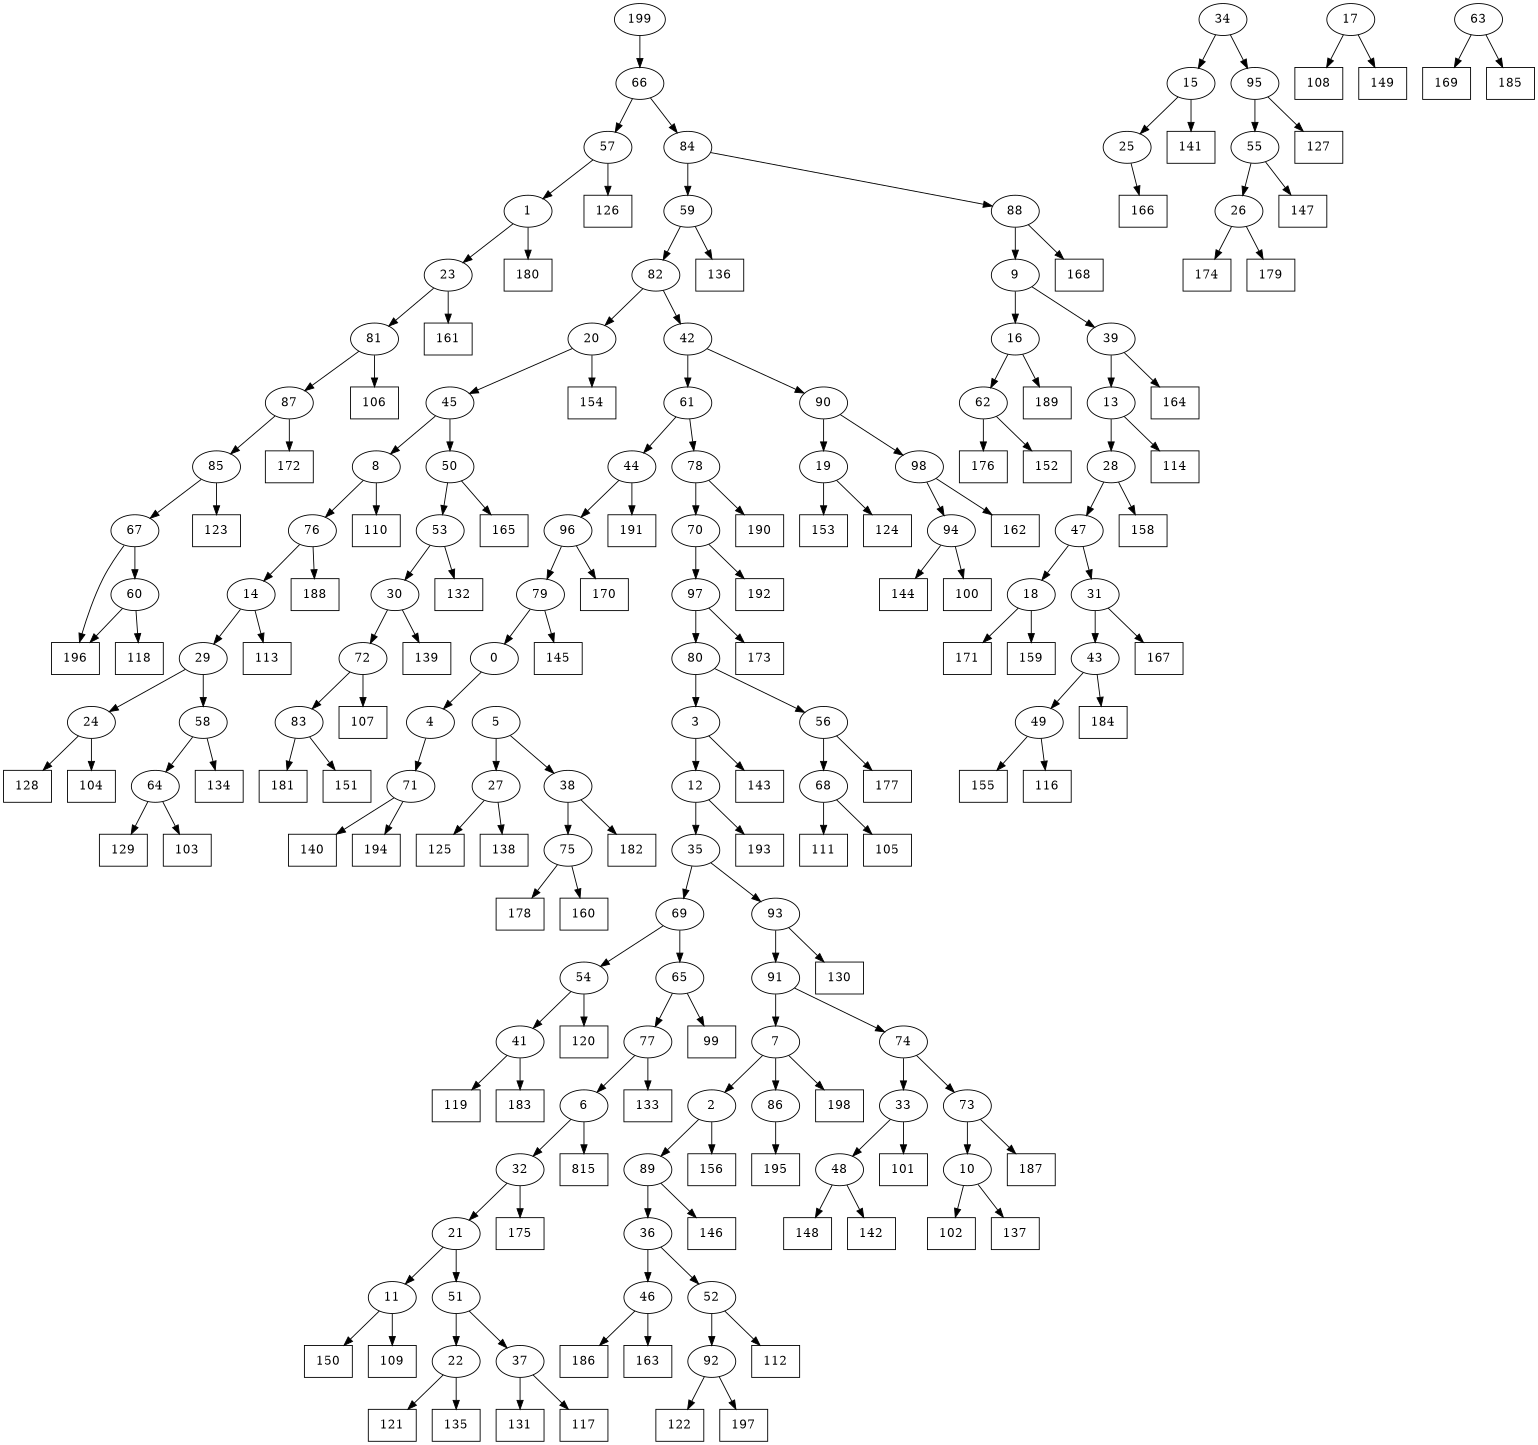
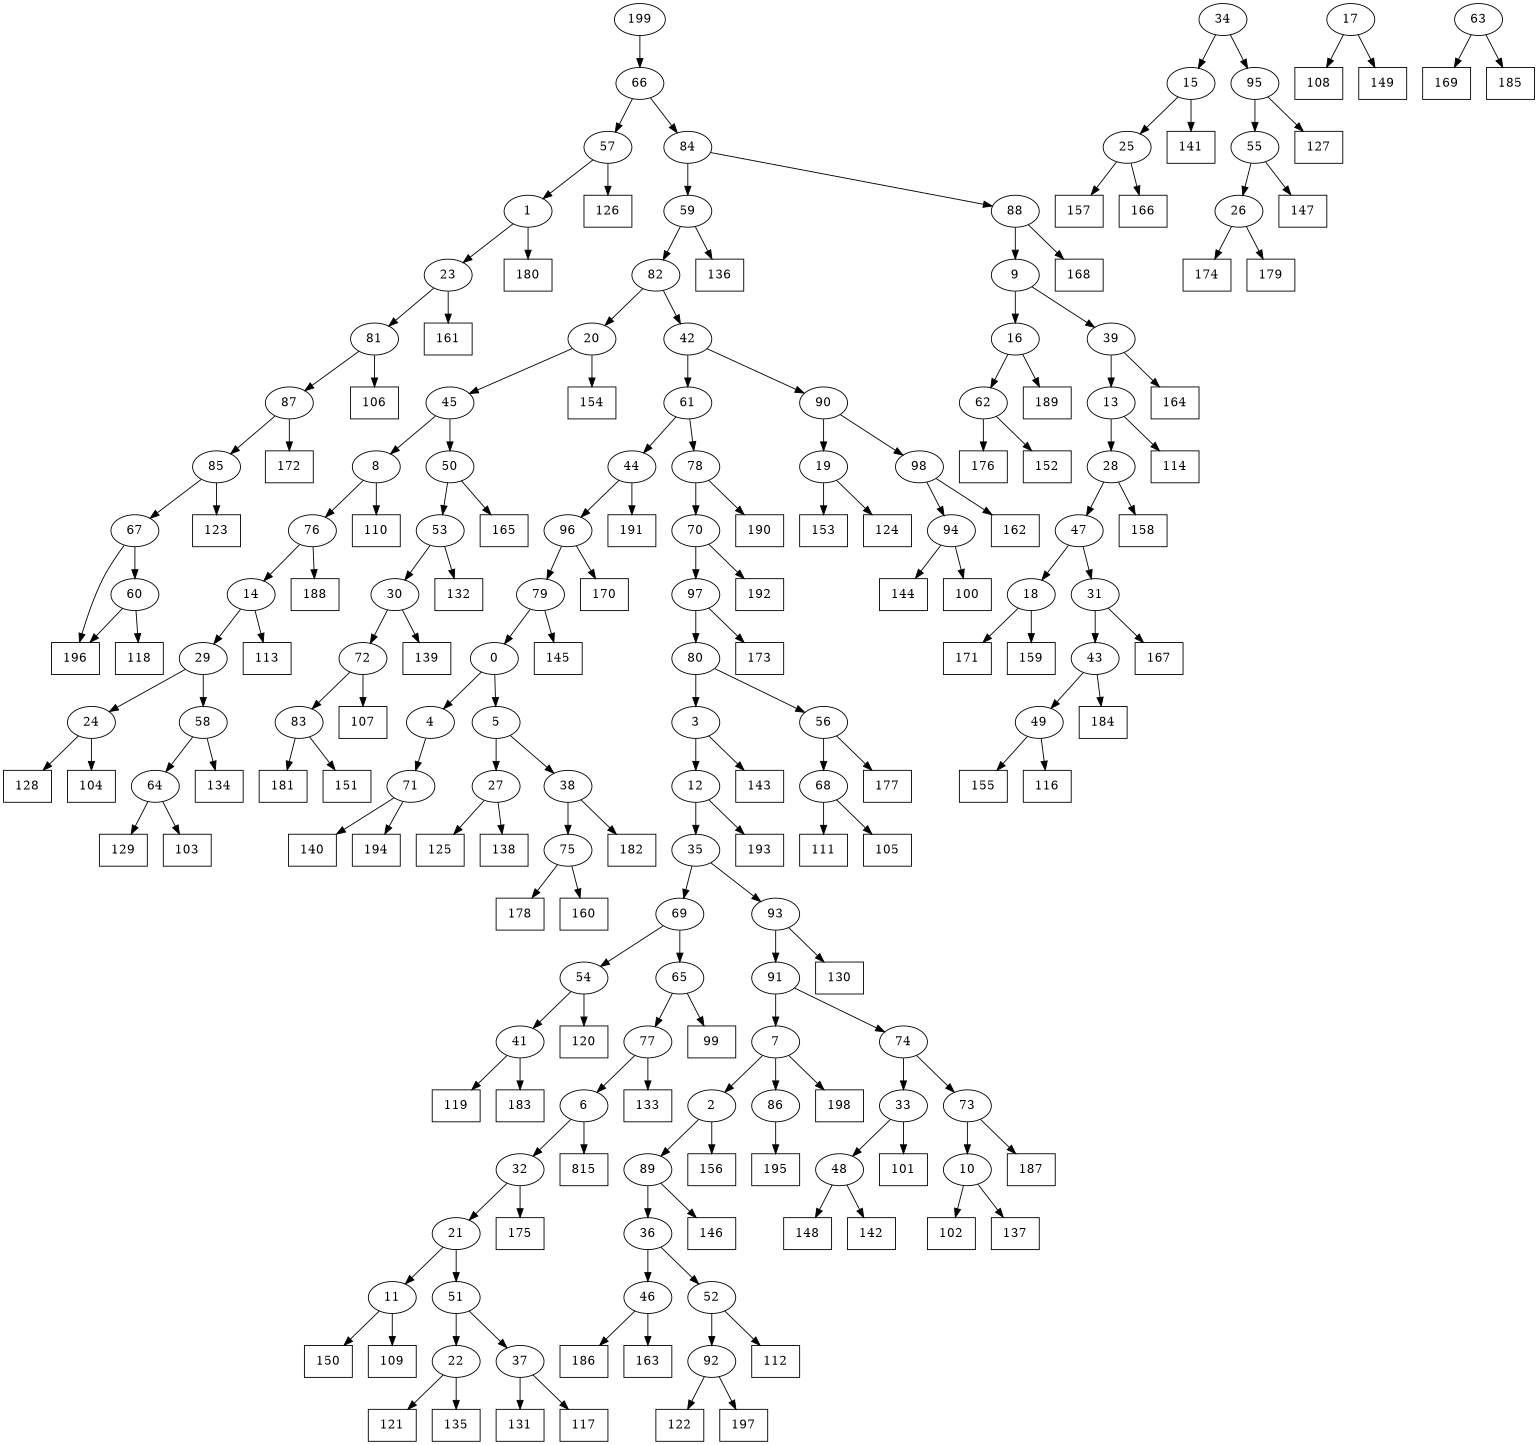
  digraph {
    fontname="DejaVu Serif"
    node [fontname="DejaVu Serif" shape=box]
    edge [fontname="DejaVu Serif"]
    n1 [label=0 shape=""]
    n2 [label=4 shape=""]
    n3 [label=5 shape=""]
    n4 [label=71 shape=""]
    n5 [label=27 shape=""]
    n6 [label=38 shape=""]
    n7 [label=1 shape=""]
    n8 [label=23 shape=""]
    n9 [label=180]
    n10 [label=81 shape=""]
    n11 [label=161]
    n12 [label=2 shape=""]
    n13 [label=89 shape=""]
    n14 [label=156]
    n15 [label=36 shape=""]
    n16 [label=146]
    n17 [label=3 shape=""]
    n18 [label=12 shape=""]
    n19 [label=143]
    n20 [label=35 shape=""]
    n21 [label=193]
    n22 [label=140]
    n23 [label=194]
    n24 [label=125]
    n25 [label=138]
    n26 [label=75 shape=""]
    n27 [label=182]
    n28 [label=6 shape=""]
    n29 [label=32 shape=""]
    n30 [label=815]
    n31 [label=21 shape=""]
    n32 [label=175]
    n33 [label=7 shape=""]
    n34 [label=86 shape=""]
    n35 [label=198]
    n36 [label=195]
    n37 [label=8 shape=""]
    n38 [label=76 shape=""]
    n39 [label=110]
    n40 [label=14 shape=""]
    n41 [label=188]
    n42 [label=9 shape=""]
    n43 [label=16 shape=""]
    n44 [label=39 shape=""]
    n45 [label=62 shape=""]
    n46 [label=189]
    n47 [label=13 shape=""]
    n48 [label=164]
    n49 [label=10 shape=""]
    n50 [label=102]
    n51 [label=137]
    n52 [label=11 shape=""]
    n53 [label=150]
    n54 [label=109]
    n55 [label=69 shape=""]
    n56 [label=93 shape=""]
    n57 [label=28 shape=""]
    n58 [label=114]
    n59 [label=47 shape=""]
    n60 [label=158]
    n61 [label=29 shape=""]
    n62 [label=113]
    n63 [label=24 shape=""]
    n64 [label=58 shape=""]
    n65 [label=15 shape=""]
    n66 [label=25 shape=""]
    n67 [label=141]
+   n68 [label=157]
    n69 [label=166]
    n70 [label=176]
    n71 [label=152]
    n72 [label=17 shape=""]
    n73 [label=108]
    n74 [label=149]
    n75 [label=18 shape=""]
    n76 [label=171]
    n77 [label=159]
    n78 [label=19 shape=""]
    n79 [label=153]
    n80 [label=124]
    n81 [label=20 shape=""]
    n82 [label=45 shape=""]
    n83 [label=154]
    n84 [label=50 shape=""]
    n85 [label=51 shape=""]
    n86 [label=22 shape=""]
    n87 [label=37 shape=""]
    n88 [label=121]
    n89 [label=135]
    n90 [label=87 shape=""]
    n91 [label=106]
    n92 [label=128]
    n93 [label=104]
    n94 [label=26 shape=""]
    n95 [label=174]
    n96 [label=179]
    n97 [label=31 shape=""]
    n98 [label=64 shape=""]
    n99 [label=134]
    n100 [label=30 shape=""]
    n101 [label=72 shape=""]
    n102 [label=139]
    n103 [label=83 shape=""]
    n104 [label=107]
    n105 [label=43 shape=""]
    n106 [label=167]
    n107 [label=49 shape=""]
    n108 [label=184]
    n109 [label=33 shape=""]
    n110 [label=48 shape=""]
    n111 [label=101]
    n112 [label=148]
    n113 [label=142]
    n114 [label=34 shape=""]
    n115 [label=95 shape=""]
    n116 [label=55 shape=""]
    n117 [label=127]
    n118 [label=54 shape=""]
    n119 [label=65 shape=""]
    n120 [label=91 shape=""]
    n121 [label=130]
    n122 [label=46 shape=""]
    n123 [label=52 shape=""]
    n124 [label=186]
    n125 [label=163]
    n126 [label=92 shape=""]
    n127 [label=112]
    n128 [label=131]
    n129 [label=117]
    n130 [label=178]
    n131 [label=160]
    n132 [label=63 shape=""]
    n133 [label=169]
    n134 [label=185]
    n135 [label=41 shape=""]
    n136 [label=119]
    n137 [label=183]
    n138 [label=42 shape=""]
    n139 [label=61 shape=""]
    n140 [label=90 shape=""]
    n141 [label=44 shape=""]
    n142 [label=78 shape=""]
    n143 [label=98 shape=""]
    n144 [label=155]
    n145 [label=116]
    n146 [label=96 shape=""]
    n147 [label=191]
    n148 [label=79 shape=""]
    n149 [label=170]
    n150 [label=53 shape=""]
    n151 [label=165]
    n152 [label=132]
    n153 [label=122]
    n154 [label=197]
    n155 [label=120]
    n156 [label=147]
    n157 [label=56 shape=""]
    n158 [label=68 shape=""]
    n159 [label=177]
    n160 [label=111]
    n161 [label=105]
    n162 [label=57 shape=""]
    n163 [label=126]
    n164 [label=129]
    n165 [label=103]
    n166 [label=59 shape=""]
    n167 [label=82 shape=""]
    n168 [label=136]
    n169 [label=60 shape=""]
    n170 [label=196]
    n171 [label=118]
    n172 [label=70 shape=""]
    n173 [label=190]
    n174 [label=77 shape=""]
    n175 [label=99]
    n176 [label=133]
    n177 [label=66 shape=""]
    n178 [label=84 shape=""]
    n179 [label=88 shape=""]
    n180 [label=67 shape=""]
    n181 [label=97 shape=""]
    n182 [label=192]
    n183 [label=80 shape=""]
    n184 [label=173]
    n185 [label=181]
    n186 [label=151]
    n187 [label=73 shape=""]
    n188 [label=187]
    n189 [label=74 shape=""]
    n190 [label=145]
    n191 [label=85 shape=""]
    n192 [label=172]
    n193 [label=168]
    n194 [label=123]
    n195 [label=94 shape=""]
    n196 [label=162]
    n197 [label=144]
    n198 [label=100]
    n199 [label=199 shape=""]
    n1 -> n2
+   n1 -> n3
    n2 -> n4
    n3 -> n5
    n3 -> n6
    n4 -> n22
    n4 -> n23
    n5 -> n24
    n5 -> n25
    n6 -> n26
    n6 -> n27
    n7 -> n8
    n7 -> n9
    n8 -> n10
    n8 -> n11
    n10 -> n90
    n10 -> n91
    n12 -> n13
    n12 -> n14
    n13 -> n15
    n13 -> n16
    n15 -> n122
    n15 -> n123
    n17 -> n18
    n17 -> n19
    n18 -> n20
    n18 -> n21
    n20 -> n55
    n20 -> n56
    n26 -> n130
    n26 -> n131
    n28 -> n29
    n28 -> n30
    n29 -> n31
    n29 -> n32
    n31 -> n52
    n31 -> n85
    n33 -> n12
    n33 -> n34
    n33 -> n35
    n34 -> n36
    n37 -> n38
    n37 -> n39
    n38 -> n40
    n38 -> n41
    n40 -> n61
    n40 -> n62
    n42 -> n43
    n42 -> n44
    n43 -> n45
    n43 -> n46
    n44 -> n47
    n44 -> n48
    n45 -> n70
    n45 -> n71
    n47 -> n57
    n47 -> n58
    n49 -> n50
    n49 -> n51
    n52 -> n53
    n52 -> n54
    n55 -> n118
    n55 -> n119
    n56 -> n120
    n56 -> n121
    n57 -> n59
    n57 -> n60
    n59 -> n75
    n59 -> n97
    n61 -> n63
    n61 -> n64
    n63 -> n92
    n63 -> n93
    n64 -> n98
    n64 -> n99
    n65 -> n66
    n65 -> n67
+   n66 -> n68
    n66 -> n69
    n72 -> n73
    n72 -> n74
    n75 -> n76
    n75 -> n77
    n78 -> n79
    n78 -> n80
    n81 -> n82
    n81 -> n83
    n82 -> n37
    n82 -> n84
    n84 -> n150
    n84 -> n151
    n85 -> n86
    n85 -> n87
    n86 -> n88
    n86 -> n89
    n87 -> n128
    n87 -> n129
    n90 -> n191
    n90 -> n192
    n94 -> n95
    n94 -> n96
    n97 -> n105
    n97 -> n106
    n98 -> n164
    n98 -> n165
    n100 -> n101
    n100 -> n102
    n101 -> n103
    n101 -> n104
    n103 -> n185
    n103 -> n186
    n105 -> n107
    n105 -> n108
    n107 -> n144
    n107 -> n145
    n109 -> n110
    n109 -> n111
    n110 -> n112
    n110 -> n113
    n114 -> n65
    n114 -> n115
    n115 -> n116
    n115 -> n117
    n116 -> n94
    n116 -> n156
    n118 -> n135
    n118 -> n155
    n119 -> n174
    n119 -> n175
    n120 -> n33
    n120 -> n189
    n122 -> n124
    n122 -> n125
    n123 -> n126
    n123 -> n127
    n126 -> n153
    n126 -> n154
    n132 -> n133
    n132 -> n134
    n135 -> n136
    n135 -> n137
    n138 -> n139
    n138 -> n140
    n139 -> n141
    n139 -> n142
    n140 -> n78
    n140 -> n143
    n141 -> n146
    n141 -> n147
    n142 -> n172
    n142 -> n173
    n143 -> n195
    n143 -> n196
    n146 -> n148
    n146 -> n149
    n148 -> n1
    n148 -> n190
    n150 -> n100
    n150 -> n152
    n157 -> n158
    n157 -> n159
    n158 -> n160
    n158 -> n161
    n162 -> n7
    n162 -> n163
    n166 -> n167
    n166 -> n168
    n167 -> n81
    n167 -> n138
    n169 -> n170
    n169 -> n171
    n172 -> n181
    n172 -> n182
    n174 -> n28
    n174 -> n176
    n177 -> n162
    n177 -> n178
    n178 -> n166
    n178 -> n179
    n179 -> n42
    n179 -> n193
    n180 -> n169
    n180 -> n170
    n181 -> n183
    n181 -> n184
    n183 -> n17
    n183 -> n157
    n187 -> n49
    n187 -> n188
    n189 -> n109
    n189 -> n187
    n191 -> n180
    n191 -> n194
    n195 -> n197
    n195 -> n198
    n199 -> n177
  }
